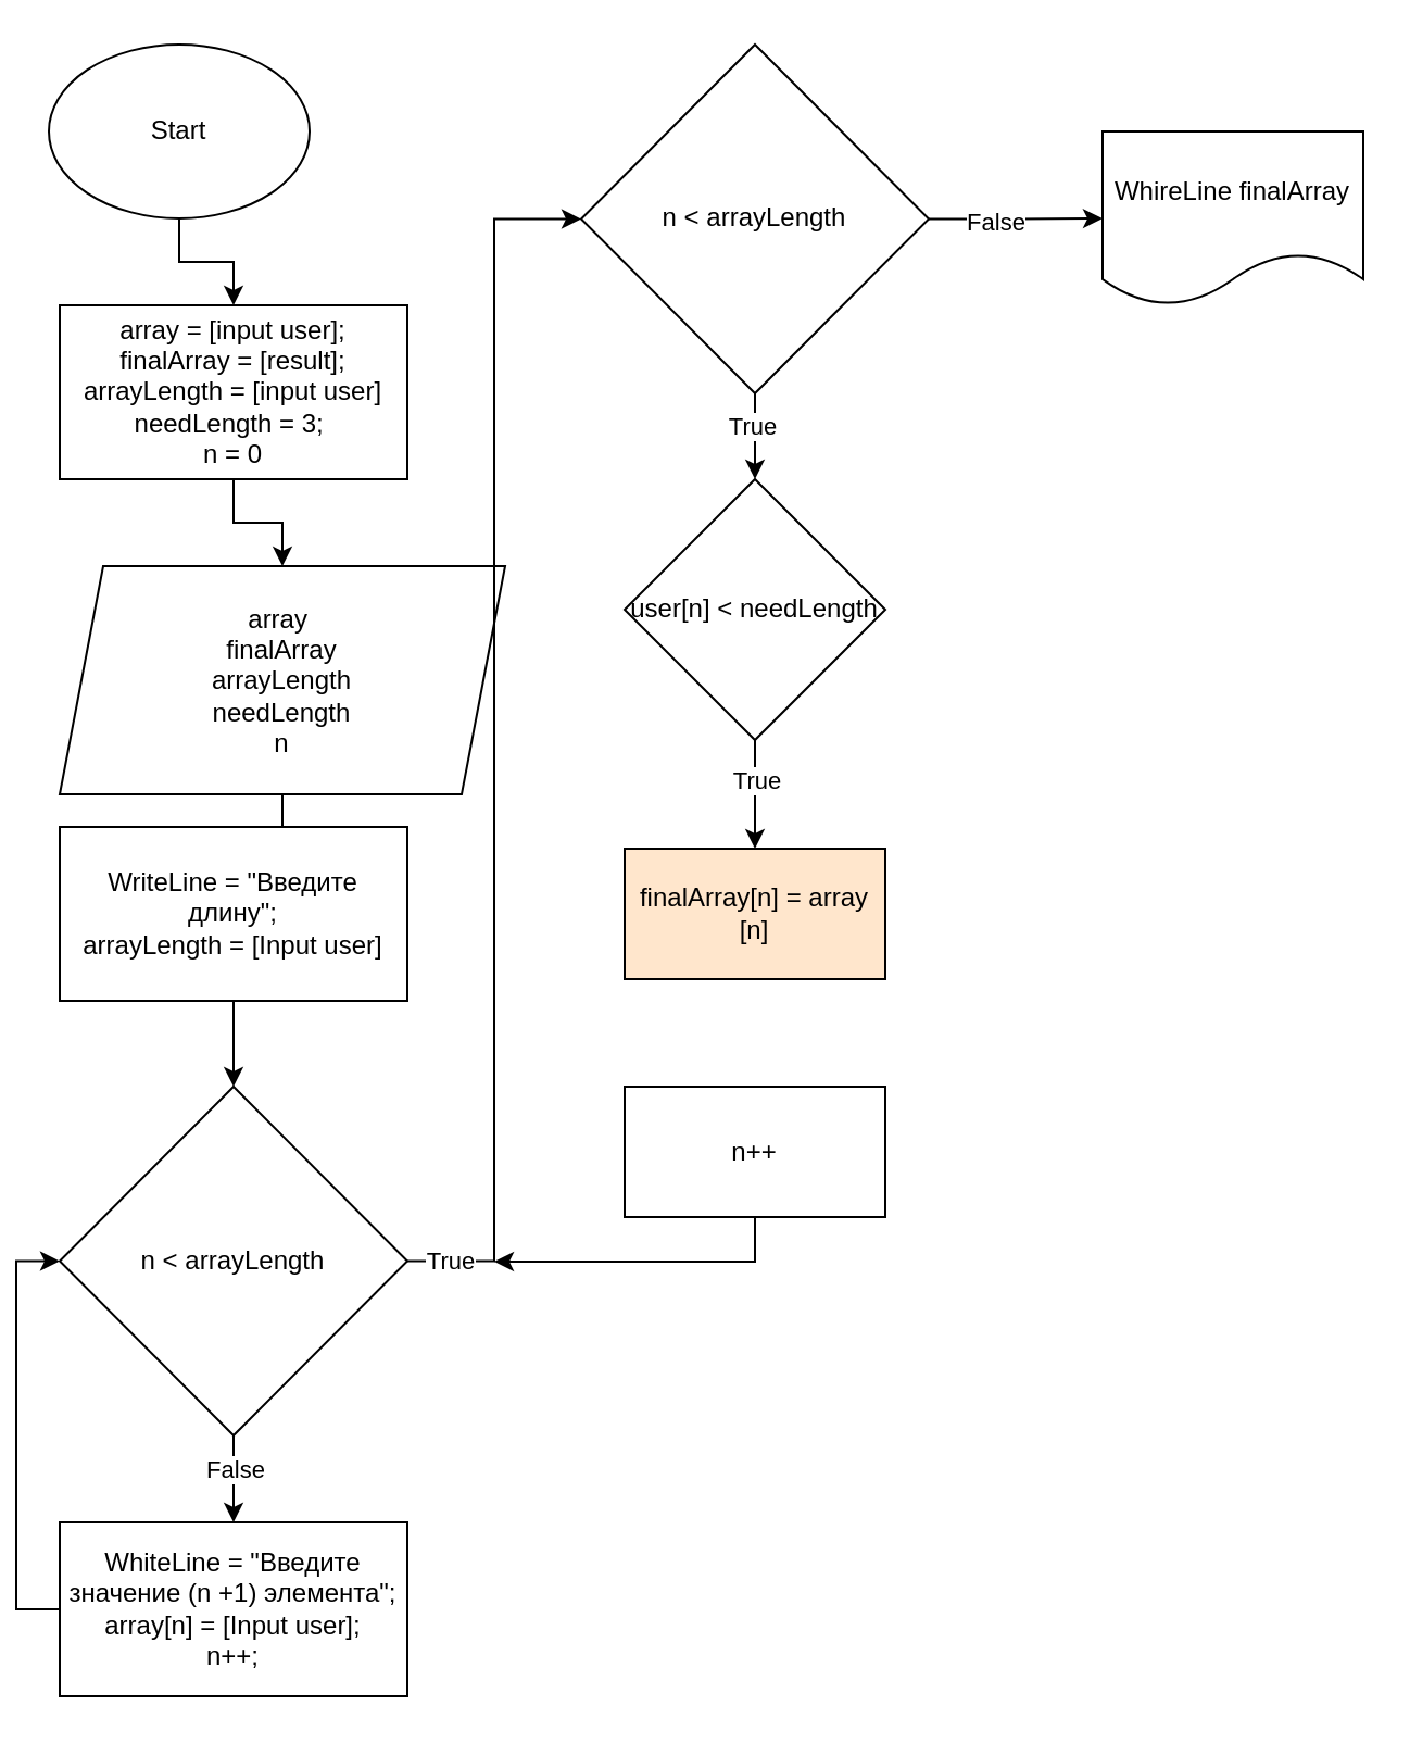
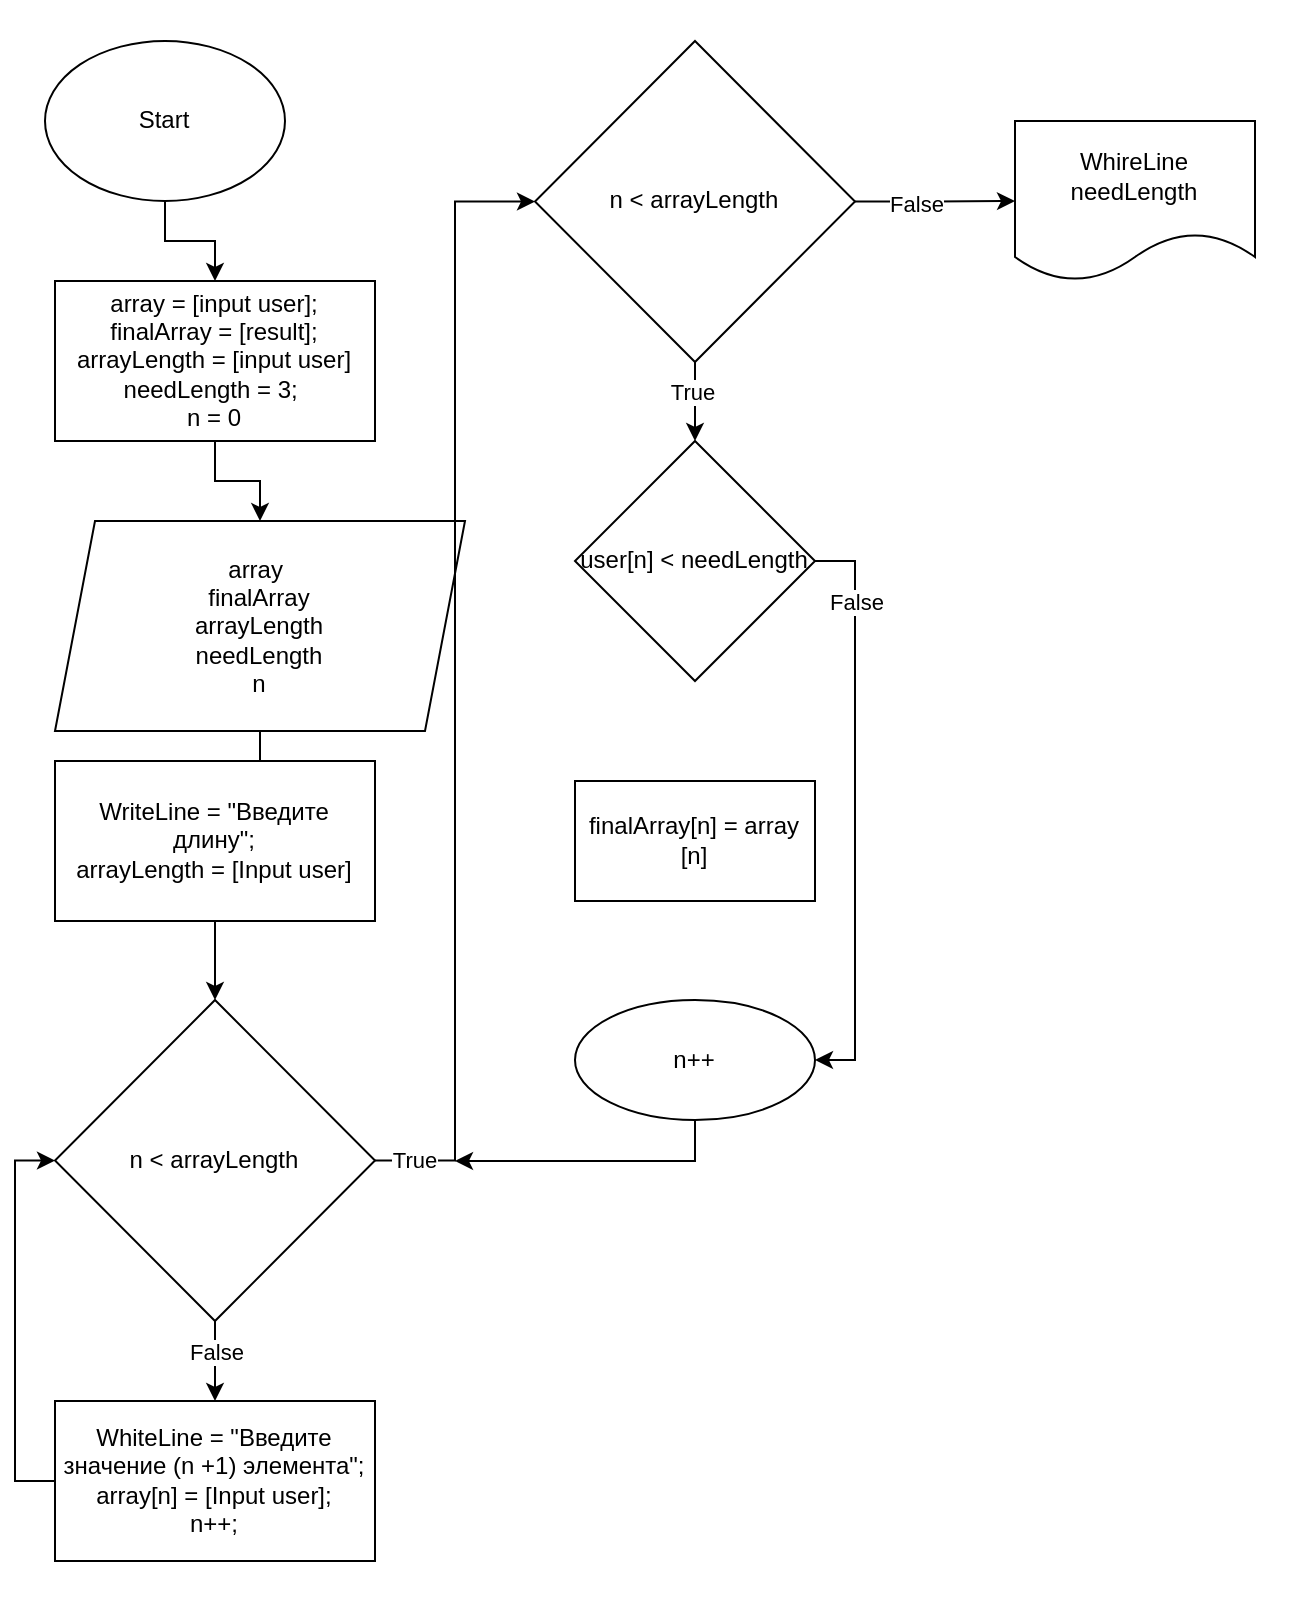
  <mxCell id="0" />
  <mxCell id="1" parent="0" />
  <mxCell id="2" value="" style="edgeStyle=orthogonalEdgeStyle;rounded=0;orthogonalLoop=1;jettySize=auto;html=1;" edge="1" parent="1" source="3" target="5"><mxGeometry relative="1" as="geometry" /></mxCell>
  <mxCell id="3" value="Start" style="ellipse;whiteSpace=wrap;html=1;" vertex="1" parent="1"><mxGeometry x="20" y="20" width="120" height="80" as="geometry" /></mxCell>
  <mxCell id="4" value="" style="edgeStyle=orthogonalEdgeStyle;rounded=0;orthogonalLoop=1;jettySize=auto;html=1;" edge="1" parent="1" source="5" target="7"><mxGeometry relative="1" as="geometry" /></mxCell>
  <mxCell id="5" value="array = [input user];&lt;br&gt;finalArray = [result];&lt;br&gt;arrayLength = [input user]&lt;br&gt;needLength = 3;&amp;nbsp;&lt;br&gt;n = 0" style="whiteSpace=wrap;html=1;" vertex="1" parent="1"><mxGeometry x="25" y="140" width="160" height="80" as="geometry" /></mxCell>
  <mxCell id="6" value="" style="edgeStyle=orthogonalEdgeStyle;rounded=0;orthogonalLoop=1;jettySize=auto;html=1;" edge="1" parent="1" source="7" target="9"><mxGeometry relative="1" as="geometry" /></mxCell>
  <mxCell id="7" value="array&amp;nbsp;&lt;br&gt;finalArray&lt;br&gt;arrayLength&lt;br&gt;needLength&lt;br&gt;n" style="shape=parallelogram;perimeter=parallelogramPerimeter;whiteSpace=wrap;html=1;fixedSize=1;" vertex="1" parent="1"><mxGeometry x="25" y="260" width="205" height="105" as="geometry" /></mxCell>
  <mxCell id="8" value="" style="edgeStyle=orthogonalEdgeStyle;rounded=0;orthogonalLoop=1;jettySize=auto;html=1;" edge="1" parent="1" source="9" target="14"><mxGeometry relative="1" as="geometry" /></mxCell>
  <mxCell id="9" value="WriteLine = &quot;Введите длину&quot;;&lt;br&gt;arrayLength = [Input user]" style="whiteSpace=wrap;html=1;" vertex="1" parent="1"><mxGeometry x="25" y="380" width="160" height="80" as="geometry" /></mxCell>
  <mxCell id="10" value="" style="edgeStyle=orthogonalEdgeStyle;rounded=0;orthogonalLoop=1;jettySize=auto;html=1;" edge="1" parent="1" source="14" target="16"><mxGeometry relative="1" as="geometry" /></mxCell>
  <mxCell id="11" value="False" style="edgeLabel;html=1;align=center;verticalAlign=middle;resizable=0;points=[];" vertex="1" connectable="0" parent="10"><mxGeometry x="-0.253" relative="1" as="geometry"><mxPoint as="offset" /></mxGeometry></mxCell>
  <mxCell id="12" style="edgeStyle=orthogonalEdgeStyle;rounded=0;orthogonalLoop=1;jettySize=auto;html=1;entryX=0;entryY=0.5;entryDx=0;entryDy=0;" edge="1" parent="1" source="14" target="21"><mxGeometry relative="1" as="geometry" /></mxCell>
  <mxCell id="13" value="True" style="edgeLabel;html=1;align=center;verticalAlign=middle;resizable=0;points=[];" vertex="1" connectable="0" parent="12"><mxGeometry x="-0.914" relative="1" as="geometry"><mxPoint x="-4" as="offset" /></mxGeometry></mxCell>
  <mxCell id="14" value="n &amp;lt; arrayLength" style="rhombus;whiteSpace=wrap;html=1;" vertex="1" parent="1"><mxGeometry x="25" y="499.5" width="160" height="160.5" as="geometry" /></mxCell>
  <mxCell id="15" style="edgeStyle=orthogonalEdgeStyle;rounded=0;orthogonalLoop=1;jettySize=auto;html=1;entryX=0;entryY=0.5;entryDx=0;entryDy=0;exitX=0;exitY=0.5;exitDx=0;exitDy=0;" edge="1" parent="1" source="16" target="14"><mxGeometry relative="1" as="geometry" /></mxCell>
  <mxCell id="16" value="WhiteLine = &quot;Введите значение (n +1) элемента&quot;;&lt;br&gt;array[n] = [Input user];&lt;br&gt;n++;" style="whiteSpace=wrap;html=1;" vertex="1" parent="1"><mxGeometry x="25" y="700" width="160" height="80" as="geometry" /></mxCell>
  <mxCell id="17" value="" style="edgeStyle=orthogonalEdgeStyle;rounded=0;orthogonalLoop=1;jettySize=auto;html=1;" edge="1" parent="1" source="21" target="26"><mxGeometry relative="1" as="geometry" /></mxCell>
  <mxCell id="18" value="True" style="edgeLabel;html=1;align=center;verticalAlign=middle;resizable=0;points=[];" vertex="1" connectable="0" parent="17"><mxGeometry x="-0.275" y="-2" relative="1" as="geometry"><mxPoint as="offset" /></mxGeometry></mxCell>
  <mxCell id="19" value="" style="edgeStyle=orthogonalEdgeStyle;rounded=0;orthogonalLoop=1;jettySize=auto;html=1;" edge="1" parent="1" source="21" target="30"><mxGeometry relative="1" as="geometry" /></mxCell>
  <mxCell id="20" value="False" style="edgeLabel;html=1;align=center;verticalAlign=middle;resizable=0;points=[];" vertex="1" connectable="0" parent="19"><mxGeometry x="-0.221" y="-1" relative="1" as="geometry"><mxPoint as="offset" /></mxGeometry></mxCell>
  <mxCell id="21" value="n &amp;lt; arrayLength" style="rhombus;whiteSpace=wrap;html=1;" vertex="1" parent="1"><mxGeometry x="265" y="20" width="160" height="160.5" as="geometry" /></mxCell>
- <mxCell id="22" value="" style="edgeStyle=orthogonalEdgeStyle;rounded=0;orthogonalLoop=1;jettySize=auto;html=1;" edge="1" parent="1" source="26" target="27"><mxGeometry relative="1" as="geometry" /></mxCell>
- <mxCell id="23" value="True" style="edgeLabel;html=1;align=center;verticalAlign=middle;resizable=0;points=[];" vertex="1" connectable="0" parent="22"><mxGeometry x="-0.28" relative="1" as="geometry"><mxPoint as="offset" /></mxGeometry></mxCell>
+ <mxCell id="24" style="edgeStyle=orthogonalEdgeStyle;rounded=0;orthogonalLoop=1;jettySize=auto;html=1;entryX=1;entryY=0.5;entryDx=0;entryDy=0;" edge="1" parent="1" source="26" target="28"><mxGeometry relative="1" as="geometry"><Array as="points"><mxPoint x="425" y="280" /><mxPoint x="425" y="529" /></Array></mxGeometry></mxCell>
+ <mxCell id="25" value="False" style="edgeLabel;html=1;align=center;verticalAlign=middle;resizable=0;points=[];" vertex="1" connectable="0" parent="24"><mxGeometry x="-0.895" relative="1" as="geometry"><mxPoint x="5" y="20" as="offset" /></mxGeometry></mxCell>
  <mxCell id="26" value="user[n] &amp;lt; needLength" style="rhombus;whiteSpace=wrap;html=1;" vertex="1" parent="1"><mxGeometry x="285" y="220" width="120" height="120" as="geometry" /></mxCell>
- <mxCell id="27" value="finalArray[n] = array [n]" style="whiteSpace=wrap;html=1;fillColor=#ffe6cc;" vertex="1" parent="1"><mxGeometry x="285" y="390" width="120" height="60" as="geometry" /></mxCell>
- <mxCell id="28" value="n++" style="whiteSpace=wrap;html=1;" vertex="1" parent="1"><mxGeometry x="285" y="499.5" width="120" height="60" as="geometry" /></mxCell>
+ <mxCell id="27" value="finalArray[n] = array [n]" style="whiteSpace=wrap;html=1;" vertex="1" parent="1"><mxGeometry x="285" y="390" width="120" height="60" as="geometry" /></mxCell>
+ <mxCell id="28" value="n++" style="ellipse;whiteSpace=wrap;html=1;" vertex="1" parent="1"><mxGeometry x="285" y="499.5" width="120" height="60" as="geometry" /></mxCell>
  <mxCell id="29" style="edgeStyle=orthogonalEdgeStyle;rounded=0;orthogonalLoop=1;jettySize=auto;html=1;exitX=0.5;exitY=1;exitDx=0;exitDy=0;" edge="1" parent="1" source="28"><mxGeometry relative="1" as="geometry"><mxPoint x="375" y="610" as="sourcePoint" /><mxPoint x="225" y="580" as="targetPoint" /><Array as="points"><mxPoint x="345" y="580" /></Array></mxGeometry></mxCell>
- <mxCell id="30" value="WhireLine finalArray" style="shape=document;whiteSpace=wrap;html=1;boundedLbl=1;" vertex="1" parent="1"><mxGeometry x="505" y="60" width="120" height="80" as="geometry" /></mxCell>
+ <mxCell id="30" value="WhireLine needLength" style="shape=document;whiteSpace=wrap;html=1;boundedLbl=1;" vertex="1" parent="1"><mxGeometry x="505" y="60" width="120" height="80" as="geometry" /></mxCell>
